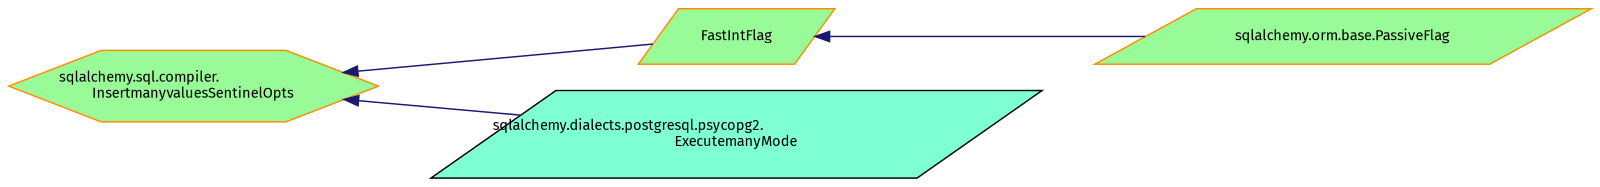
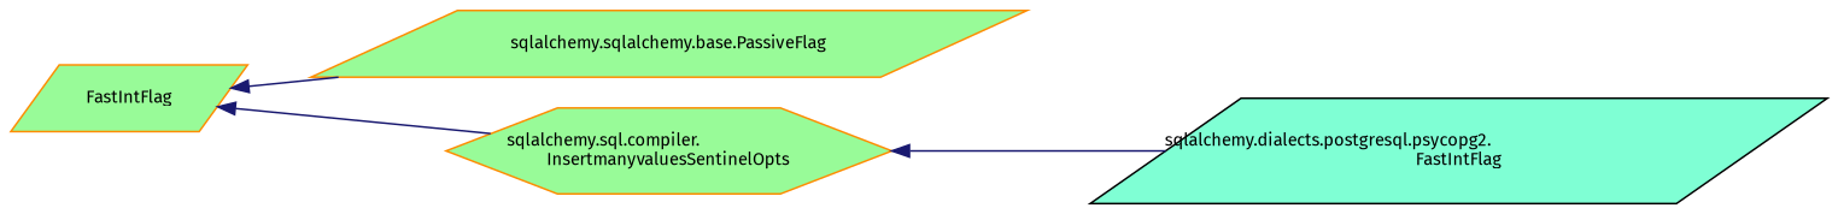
  digraph {
    fontname="Fira Sans"
    rankdir=LR
    node [color=darkorange fillcolor=palegreen fontname="Fira Sans" fontsize=10 shape=parallelogram style=filled]
    edge [color=midnightblue dir=back fontname="Fira Sans" fontsize=10 labelfontname=Helvetica labelfontsize=10 style=solid]
    n1 [height=0.2 label=FastIntFlag width=0.4]
-   n2 [height=0.2 label="sqlalchemy.orm.base.PassiveFlag" width=0.4]
+   n2 [height=0.2 label="sqlalchemy.sqlalchemy.base.PassiveFlag" width=0.4]
    n3 [height=0.2 label="sqlalchemy.sql.compiler.\lInsertmanyvaluesSentinelOpts" shape=hexagon width=0.4]
-   n4 [color=black fillcolor=aquamarine height=0.2 label="sqlalchemy.dialects.postgresql.psycopg2.\lExecutemanyMode" width=0.4]
+   n4 [color=black fillcolor=aquamarine height=0.2 label="sqlalchemy.dialects.postgresql.psycopg2.\lFastIntFlag" width=0.4]
    n1 -> n2
-   n3 -> n1
+   n1 -> n3
    n3 -> n4
  }
